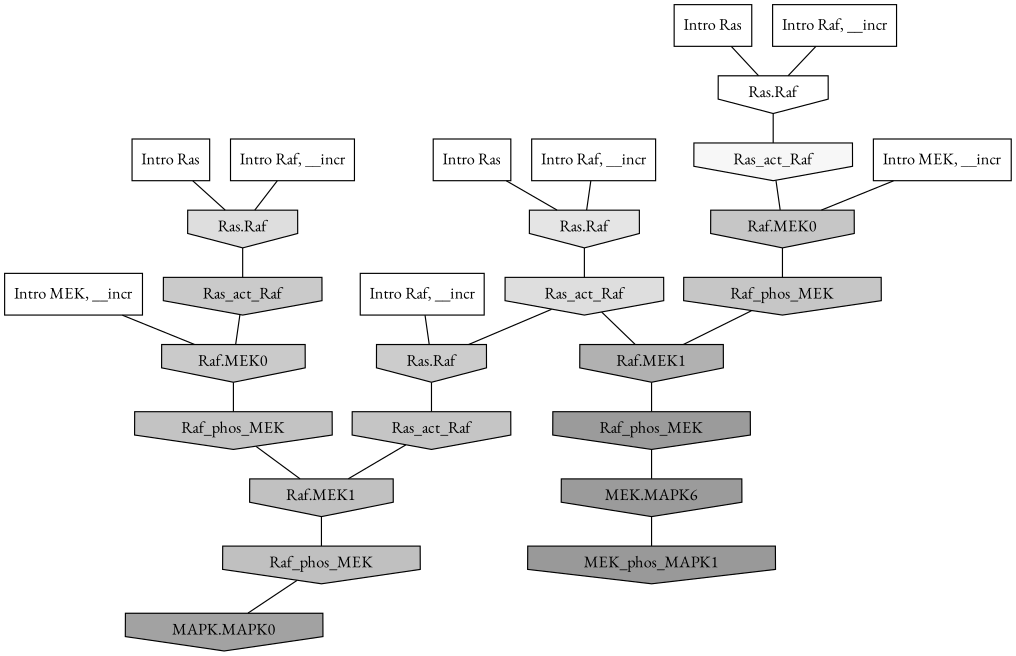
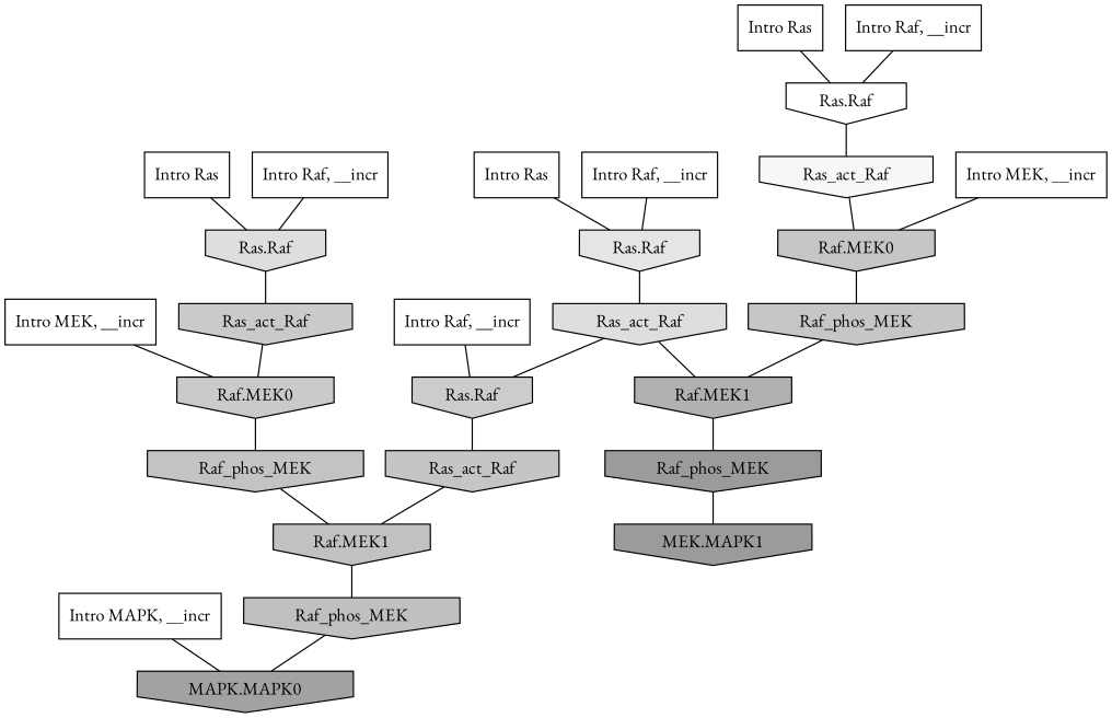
  digraph {
    fontname="EB Garamond"
    rankdir=TB
    ranksep=0.30
    node [fillcolor="0.000 0.000 1.000" fontname="EB Garamond" shape=invhouse style=filled]
    edge [color="0.000 0.000 0.000" dir=none fontname="EB Garamond"]
    n1 [label="Intro Ras" shape=rectangle]
    n2 [fillcolor="0.000 0.000 0.871" label="Ras.Raf"]
    n3 [fillcolor="0.000 0.000 0.792" label=Ras_act_Raf]
    n4 [label="Intro Ras" shape=rectangle]
    n5 [fillcolor="0.000 0.000 0.895" label="Ras.Raf"]
    n6 [fillcolor="0.000 0.000 0.871" label=Ras_act_Raf]
    n7 [label="Intro Ras" shape=rectangle]
    n8 [label="Ras.Raf"]
    n9 [fillcolor="0.000 0.000 0.967" label=Ras_act_Raf]
    n10 [label="Intro Raf, __incr" shape=rectangle]
    n11 [label="Intro Raf, __incr" shape=rectangle]
    n12 [label="Intro Raf, __incr" shape=rectangle]
    n13 [fillcolor="0.000 0.000 0.797" label="Ras.Raf"]
    n14 [fillcolor="0.000 0.000 0.770" label=Ras_act_Raf]
    n15 [label="Intro Raf, __incr" shape=rectangle]
    n16 [label="Intro MEK, __incr" shape=rectangle]
    n17 [fillcolor="0.000 0.000 0.792" label="Raf.MEK0"]
    n18 [fillcolor="0.000 0.000 0.763" label=Raf_phos_MEK]
    n19 [label="Intro MEK, __incr" shape=rectangle]
    n20 [fillcolor="0.000 0.000 0.777" label="Raf.MEK0"]
    n21 [fillcolor="0.000 0.000 0.776" label=Raf_phos_MEK]
+   n22 [label="Intro MAPK, __incr" shape=rectangle]
    n23 [fillcolor="0.000 0.000 0.635" label="MAPK.MAPK0"]
    n24 [fillcolor="0.000 0.000 0.695" label="Raf.MEK1"]
    n25 [fillcolor="0.000 0.000 0.607" label=Raf_phos_MEK]
    n26 [fillcolor="0.000 0.000 0.756" label="Raf.MEK1"]
    n27 [fillcolor="0.000 0.000 0.753" label=Raf_phos_MEK]
-   n28 [fillcolor="0.000 0.000 0.607" label="MEK.MAPK6"]
-   n29 [fillcolor="0.000 0.000 0.600" label=MEK_phos_MAPK1]
+   n28 [fillcolor="0.000 0.000 0.607" label="MEK.MAPK1"]
    n1 -> n2
    n2 -> n3
    n3 -> n17
    n4 -> n5
    n5 -> n6
    n6 -> n13
    n6 -> n24
    n7 -> n8
    n8 -> n9
    n9 -> n20
    n10 -> n5
    n11 -> n8
    n12 -> n13
    n13 -> n14
    n14 -> n26
    n15 -> n2
    n16 -> n17
    n17 -> n18
    n18 -> n26
    n19 -> n20
    n20 -> n21
    n21 -> n24
+   n22 -> n23
    n24 -> n25
    n25 -> n28
    n26 -> n27
    n27 -> n23
-   n28 -> n29
  }
